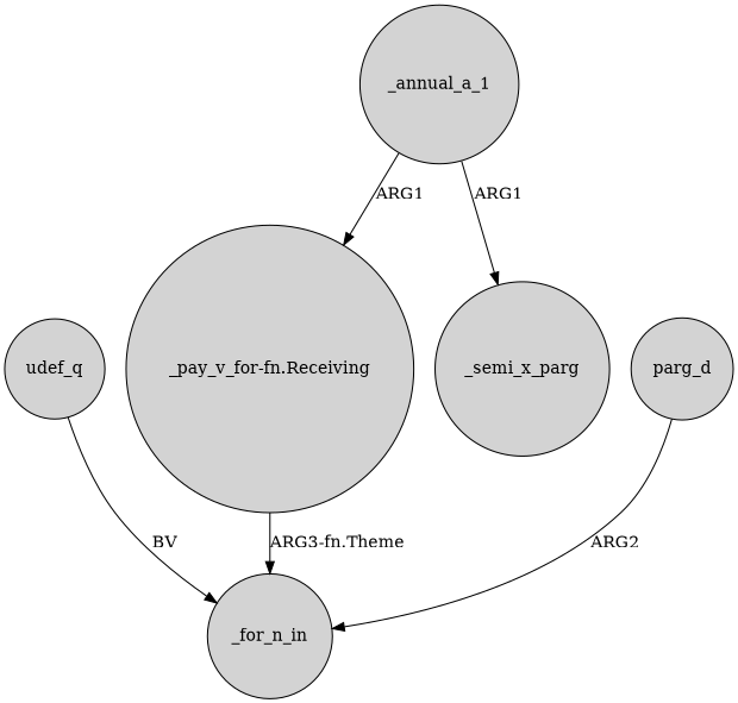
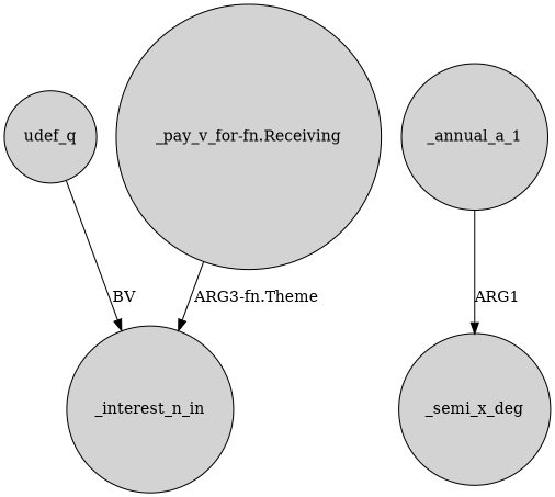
  digraph {
    node [shape=circle style=filled]
    udef_q
-   _interest_n_in [label=_for_n_in]
+   _interest_n_in
    _annual_a_1
    "_pay_v_for-fn.Receiving"
-   _semi_x_deg [label=_semi_x_parg]
-   parg_d
+   _semi_x_deg
    udef_q -> _interest_n_in [label=BV]
-   _annual_a_1 -> "_pay_v_for-fn.Receiving" [label=ARG1]
    _annual_a_1 -> _semi_x_deg [label=ARG1]
    "_pay_v_for-fn.Receiving" -> _interest_n_in [label="ARG3-fn.Theme"]
-   parg_d -> _interest_n_in [label=ARG2]
  }
